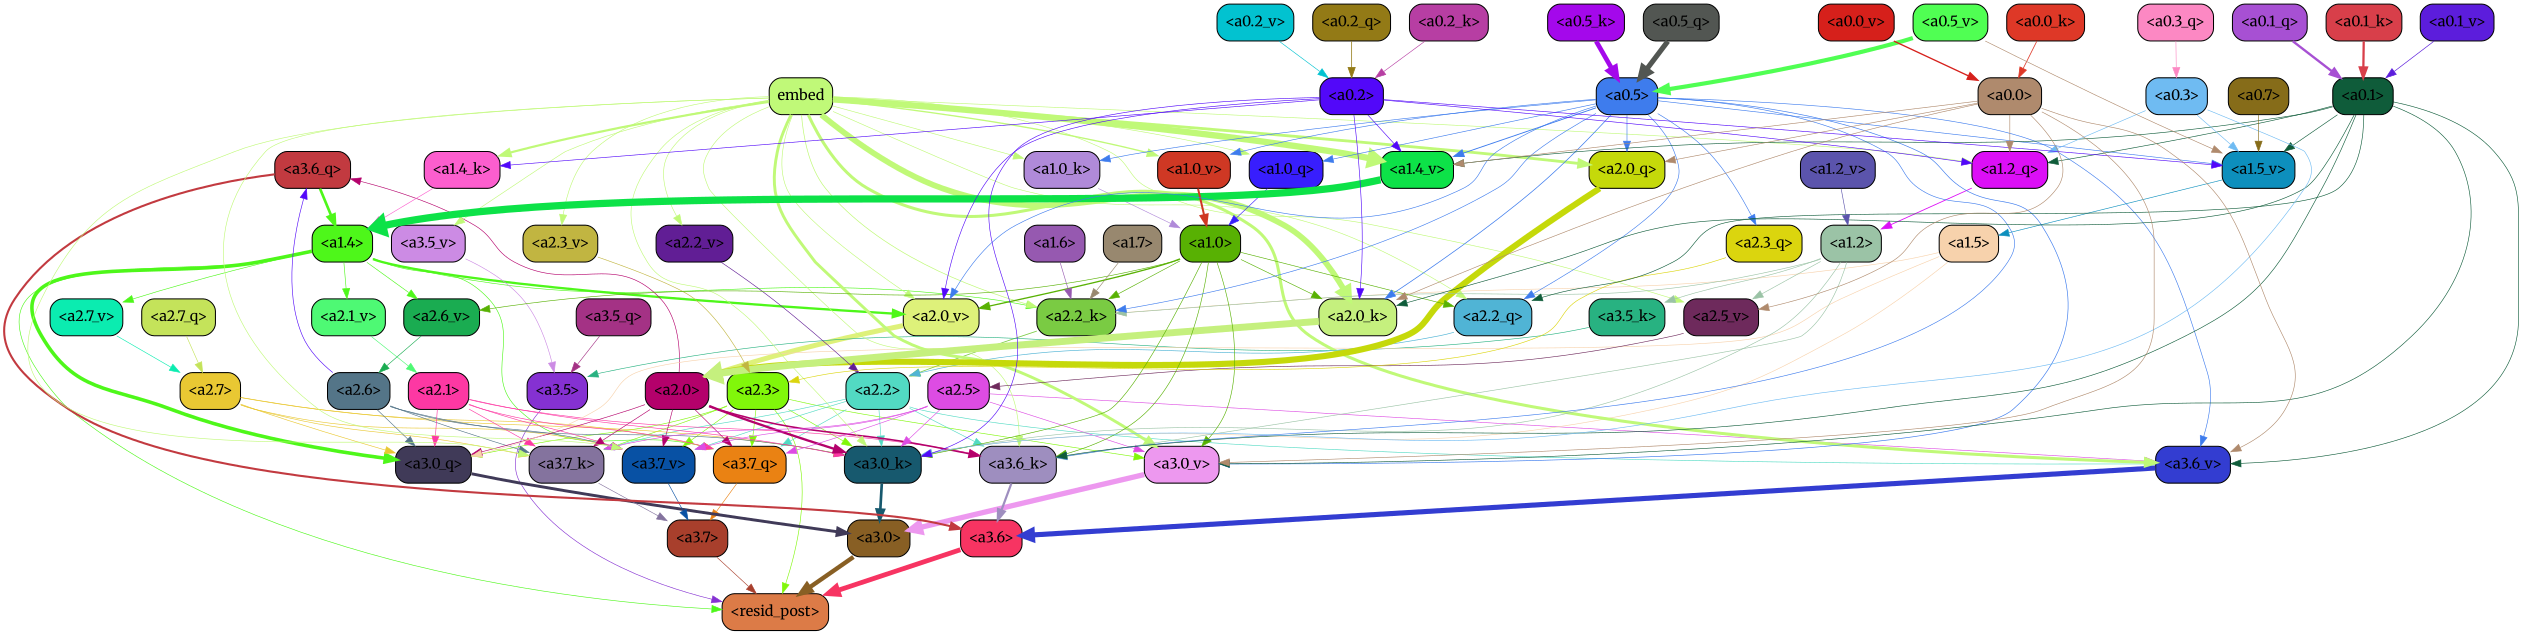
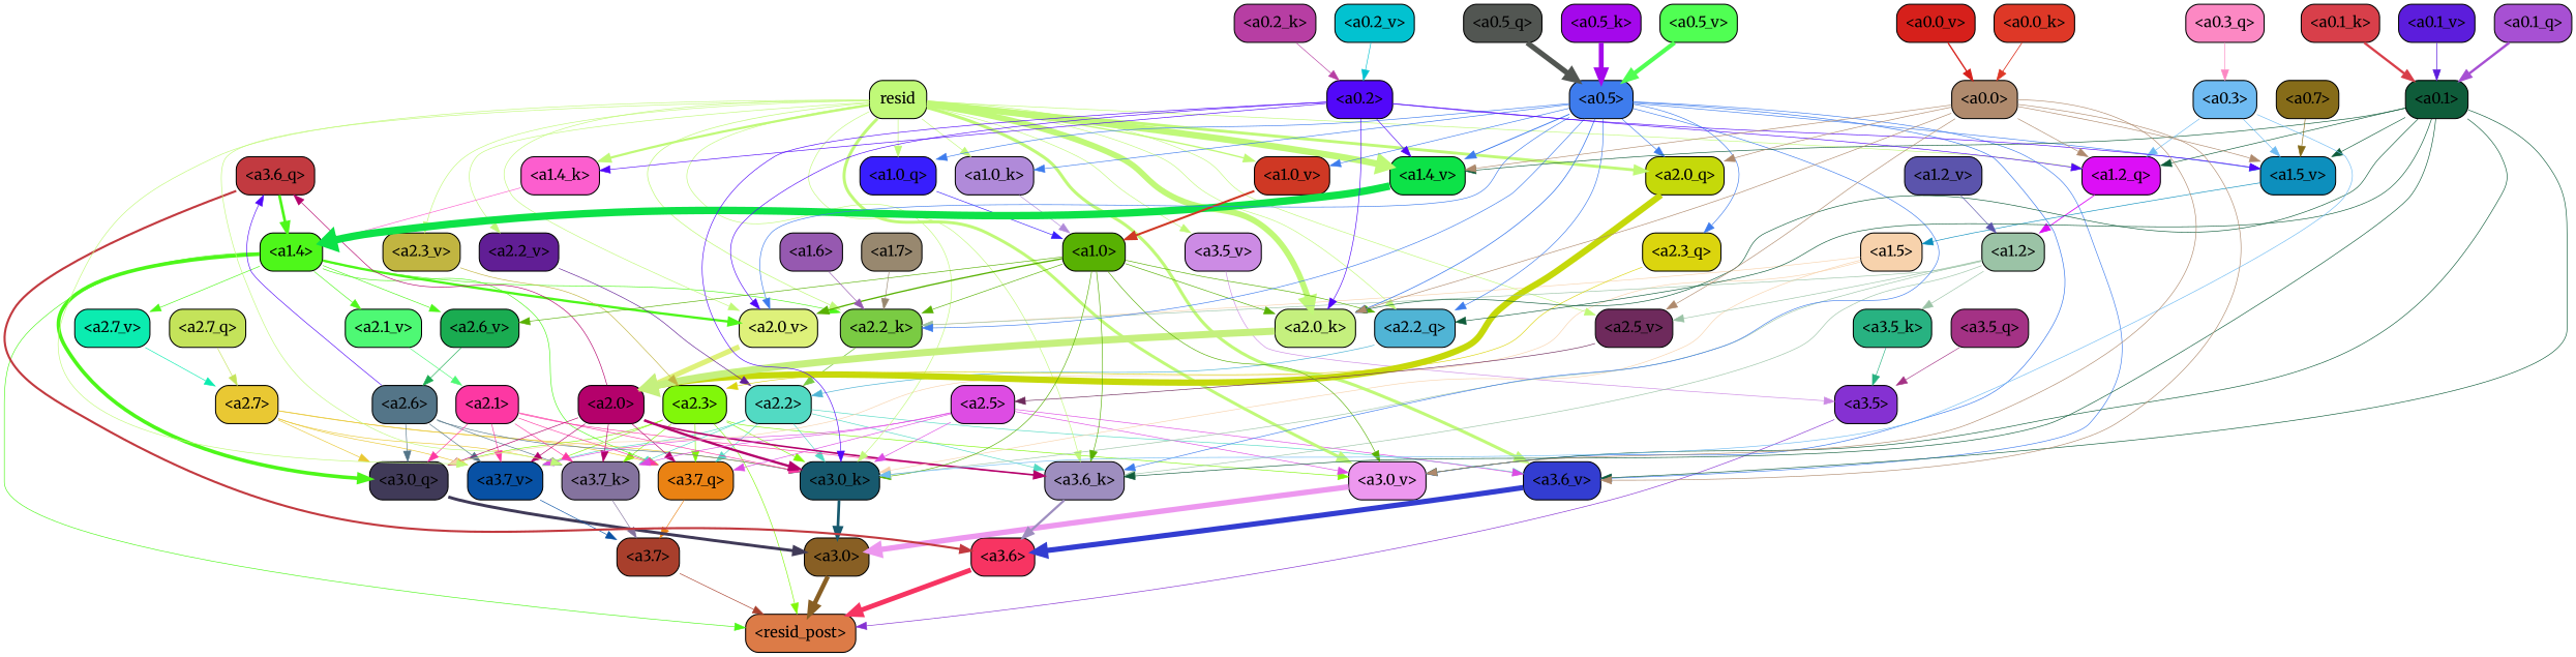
  strict digraph {
    fontname=Merriweather
    splines=true
    node [color=black fontname=Merriweather shape=box style="filled, rounded"]
    edge [color="#c0f978" fontname=Merriweather penwidth=0.6]
    "<a3.7>" [fillcolor="#a83f2c"]
    "<resid_post>" [fillcolor="#dc7b47"]
    "<a3.6>" [fillcolor="#f73462"]
    "<a3.5>" [fillcolor="#8531d2"]
    "<a3.0>" [fillcolor="#885f24"]
    "<a2.3>" [fillcolor="#81f70a"]
    "<a3.7_q>" [fillcolor="#ea8213"]
    "<a3.0_q>" [fillcolor="#403a58"]
    "<a3.7_k>" [fillcolor="#84739e"]
    "<a3.0_k>" [fillcolor="#17596e"]
    "<a3.7_v>" [fillcolor="#0851a4"]
    "<a3.0_v>" [fillcolor="#ed98ef"]
    "<a1.4>" [fillcolor="#4ef71a"]
    "<a2.2_k>" [fillcolor="#7acb43"]
    "<a2.7_v>" [fillcolor="#0becb0"]
    "<a2.6_v>" [fillcolor="#1aac51"]
    "<a2.1_v>" [fillcolor="#4ef974"]
    "<a2.0_v>" [fillcolor="#def17a"]
    "<a3.6_q>" [fillcolor="#c23a40"]
    "<a2.2>" [fillcolor="#52dac3"]
    "<a2.7>" [fillcolor="#e9c833"]
    "<a2.6>" [fillcolor="#547588"]
    "<a2.1>" [fillcolor="#fd38a3"]
    "<a2.0>" [fillcolor="#b4016b"]
    "<a3.6_k>" [fillcolor="#9e8ebf"]
    "<a3.6_v>" [fillcolor="#333dd1"]
    "<a3.5_q>" [fillcolor="#a43285"]
    "<a3.5_k>" [fillcolor="#28b281"]
    "<a3.5_v>" [fillcolor="#cc8be4"]
    "<a2.5>" [fillcolor="#dd4ce3"]
    "<a1.5>" [fillcolor="#f7d2ac"]
-   embed [fillcolor="#c0f978"]
+   embed [fillcolor="#c0f978" label=resid]
    "<a2.2_q>" [fillcolor="#50b4d5"]
    "<a2.0_q>" [fillcolor="#c5d90a"]
    "<a2.0_k>" [fillcolor="#c5f07e"]
    "<a2.5_v>" [fillcolor="#6e2a5c"]
    "<a2.3_v>" [fillcolor="#c1b541"]
    "<a2.2_v>" [fillcolor="#611e95"]
    "<a1.2_q>" [fillcolor="#dc0ff6"]
    "<a1.0_q>" [fillcolor="#381efd"]
    "<a1.4_k>" [fillcolor="#fc5ece"]
    "<a1.0_k>" [fillcolor="#b08ad9"]
    "<a1.4_v>" [fillcolor="#0de248"]
    "<a1.0_v>" [fillcolor="#cf3824"]
    "<a1.2>" [fillcolor="#9bc3a6"]
    "<a1.0>" [fillcolor="#58b103"]
    "<a0.5>" [fillcolor="#3e7ced"]
    "<a2.3_q>" [fillcolor="#dbd50e"]
    "<a1.5_v>" [fillcolor="#0d8fbd"]
    "<a0.1>" [fillcolor="#0f5c3a"]
    "<a0.3>" [fillcolor="#6fbbf2"]
    "<a0.2>" [fillcolor="#5208f9"]
    "<a0.0>" [fillcolor="#af8a6d"]
    "<a2.7_q>" [fillcolor="#c4e35a"]
    "<a1.7>" [fillcolor="#98886f"]
    "<a1.6>" [fillcolor="#9659b0"]
    "<a1.2_v>" [fillcolor="#5b54ac"]
    "<a0.7>" [fillcolor="#866c19"]
    "<a0.5_q>" [fillcolor="#525652"]
    "<a0.3_q>" [fillcolor="#fc88c3"]
-   "<a0.2_q>" [fillcolor="#937a16"]
    "<a0.1_q>" [fillcolor="#a750d3"]
    "<a0.5_k>" [fillcolor="#a408eb"]
    "<a0.2_k>" [fillcolor="#b73ea3"]
    "<a0.1_k>" [fillcolor="#d83f4a"]
    "<a0.0_k>" [fillcolor="#de3827"]
    "<a0.5_v>" [fillcolor="#50ff53"]
    "<a0.2_v>" [fillcolor="#02c2d0"]
    "<a0.1_v>" [fillcolor="#5c1ddc"]
    "<a0.0_v>" [fillcolor="#d6201b"]
    "<a3.7>" -> "<resid_post>" [color="#a83f2c"]
    "<a3.6>" -> "<resid_post>" [color="#f73462" penwidth=4.6696330308914185]
    "<a3.5>" -> "<resid_post>" [color="#8531d2"]
    "<a3.0>" -> "<resid_post>" [color="#885f24" penwidth=4.282557368278503]
    "<a2.3>" -> "<resid_post>" [color="#81f70a"]
    "<a2.3>" -> "<a3.7_q>" [color="#81f70a"]
    "<a2.3>" -> "<a3.0_q>" [color="#81f70a"]
    "<a2.3>" -> "<a3.7_k>" [color="#81f70a"]
    "<a2.3>" -> "<a3.0_k>" [color="#81f70a"]
    "<a2.3>" -> "<a3.7_v>" [color="#81f70a"]
    "<a2.3>" -> "<a3.0_v>" [color="#81f70a"]
    "<a3.7_q>" -> "<a3.7>" [color="#ea8213"]
    "<a3.0_q>" -> "<a3.0>" [color="#403a58" penwidth=2.8638100624084473]
    "<a3.7_k>" -> "<a3.7>" [color="#84739e"]
    "<a3.0_k>" -> "<a3.0>" [color="#17596e" penwidth=2.6274144649505615]
    "<a3.7_v>" -> "<a3.7>" [color="#0851a4"]
    "<a3.0_v>" -> "<a3.0>" [color="#ed98ef" penwidth=5.188832879066467]
    "<a1.4>" -> "<resid_post>" [color="#4ef71a"]
    "<a1.4>" -> "<a3.7_q>" [color="#4ef71a"]
    "<a1.4>" -> "<a3.0_q>" [color="#4ef71a" penwidth=3.4971605762839317]
    "<a1.4>" -> "<a2.2_k>" [color="#4ef71a"]
    "<a1.4>" -> "<a2.7_v>" [color="#4ef71a"]
    "<a1.4>" -> "<a2.6_v>" [color="#4ef71a"]
    "<a1.4>" -> "<a2.1_v>" [color="#4ef71a"]
    "<a1.4>" -> "<a2.0_v>" [color="#4ef71a" penwidth=2.268670678138733]
    "<a2.2_k>" -> "<a2.2>" [color="#7acb43" penwidth=0.7764816284179688]
    "<a2.7_v>" -> "<a2.7>" [color="#0becb0"]
    "<a2.6_v>" -> "<a2.6>" [color="#1aac51"]
    "<a2.1_v>" -> "<a2.1>" [color="#4ef974"]
    "<a2.0_v>" -> "<a2.0>" [color="#def17a" penwidth=4.906715989112854]
    "<a3.6_q>" -> "<a3.6>" [color="#c23a40" penwidth=2.03758105635643]
    "<a3.6_q>" -> "<a1.4>" [color="#4ef71a" penwidth=2.6073555648326874]
    "<a2.2>" -> "<a3.7_q>" [color="#52dac3"]
    "<a2.2>" -> "<a3.7_k>" [color="#52dac3"]
    "<a2.2>" -> "<a3.0_k>" [color="#52dac3"]
    "<a2.2>" -> "<a3.7_v>" [color="#52dac3"]
    "<a2.2>" -> "<a3.6_k>" [color="#52dac3"]
    "<a2.2>" -> "<a3.6_v>" [color="#52dac3"]
    "<a2.7>" -> "<a3.7_q>" [color="#e9c833"]
    "<a2.7>" -> "<a3.0_q>" [color="#e9c833"]
    "<a2.7>" -> "<a3.7_k>" [color="#e9c833"]
    "<a2.7>" -> "<a3.0_k>" [color="#e9c833"]
    "<a2.7>" -> "<a3.7_v>" [color="#e9c833"]
    "<a2.6>" -> "<a3.0_q>" [color="#547588"]
    "<a2.6>" -> "<a3.7_k>" [color="#547588"]
    "<a2.6>" -> "<a3.0_k>" [color="#547588"]
    "<a2.6>" -> "<a3.7_v>" [color="#547588"]
    "<a2.6>" -> "<a3.6_q>" [color="#5208f9"]
    "<a2.1>" -> "<a3.7_q>" [color="#fd38a3"]
    "<a2.1>" -> "<a3.0_q>" [color="#fd38a3"]
    "<a2.1>" -> "<a3.7_k>" [color="#fd38a3"]
    "<a2.1>" -> "<a3.0_k>" [color="#fd38a3"]
    "<a2.1>" -> "<a3.7_v>" [color="#fd38a3"]
    "<a2.1>" -> "<a3.6_k>" [color="#fd38a3"]
    "<a2.0>" -> "<a3.7_q>" [color="#b4016b"]
    "<a2.0>" -> "<a3.0_q>" [color="#b4016b"]
    "<a2.0>" -> "<a3.7_k>" [color="#b4016b"]
    "<a2.0>" -> "<a3.0_k>" [color="#b4016b" penwidth=2.270527422428131]
    "<a2.0>" -> "<a3.7_v>" [color="#b4016b"]
    "<a2.0>" -> "<a3.6_q>" [color="#b4016b"]
    "<a2.0>" -> "<a3.6_k>" [color="#b4016b" penwidth=1.5568191409111023]
    "<a3.6_k>" -> "<a3.6>" [color="#9e8ebf" penwidth=2.174198240041733]
    "<a3.6_v>" -> "<a3.6>" [color="#333dd1" penwidth=5.002329230308533]
    "<a3.5_q>" -> "<a3.5>" [color="#a43285"]
    "<a3.5_k>" -> "<a3.5>" [color="#28b281"]
    "<a3.5_v>" -> "<a3.5>" [color="#cc8be4"]
    "<a2.5>" -> "<a3.7_q>" [color="#dd4ce3"]
    "<a2.5>" -> "<a3.7_k>" [color="#dd4ce3"]
    "<a2.5>" -> "<a3.0_k>" [color="#dd4ce3"]
    "<a2.5>" -> "<a3.7_v>" [color="#dd4ce3"]
    "<a2.5>" -> "<a3.0_v>" [color="#dd4ce3"]
    "<a2.5>" -> "<a3.6_v>" [color="#dd4ce3"]
    "<a1.5>" -> "<a3.0_q>" [color="#f7d2ac"]
    "<a1.5>" -> "<a3.0_k>" [color="#f7d2ac"]
    "<a1.5>" -> "<a2.2_k>" [color="#f7d2ac"]
    embed -> "<a3.7_k>"
    embed -> "<a3.0_k>"
    embed -> "<a3.7_v>"
    embed -> "<a3.0_v>" [penwidth=2.8686431646347046]
    embed -> "<a2.2_k>" [penwidth=0.67606520652771]
    embed -> "<a2.0_v>"
    embed -> "<a3.6_k>"
    embed -> "<a3.6_v>" [penwidth=2.9588699340820312]
    embed -> "<a3.5_v>"
    embed -> "<a2.2_q>"
    embed -> "<a2.0_q>" [penwidth=2.7617180347442627]
    embed -> "<a2.0_k>" [penwidth=5.615107178688049]
    embed -> "<a2.5_v>"
    embed -> "<a2.3_v>"
    embed -> "<a2.2_v>"
    embed -> "<a1.2_q>"
    embed -> "<a1.0_q>"
    embed -> "<a1.4_k>" [penwidth=2.1468217372894287]
    embed -> "<a1.0_k>"
    embed -> "<a1.4_v>" [penwidth=6.189999580383301]
    embed -> "<a1.0_v>" [penwidth=1.3123979568481445]
    "<a2.2_q>" -> "<a2.2>" [color="#50b4d5" penwidth=0.6340763568878174]
    "<a2.0_q>" -> "<a2.0>" [color="#c5d90a" penwidth=6.0160088539123535]
    "<a2.0_k>" -> "<a2.0>" [color="#c5f07e" penwidth=6.773025274276733]
    "<a2.5_v>" -> "<a2.5>" [color="#6e2a5c"]
    "<a2.3_v>" -> "<a2.3>" [color="#c1b541"]
    "<a2.2_v>" -> "<a2.2>" [color="#611e95"]
    "<a1.2_q>" -> "<a1.2>" [color="#dc0ff6" penwidth=0.836545467376709]
    "<a1.0_q>" -> "<a1.0>" [color="#381efd"]
    "<a1.4_k>" -> "<a1.4>" [color="#fc5ece"]
    "<a1.0_k>" -> "<a1.0>" [color="#b08ad9"]
    "<a1.4_v>" -> "<a1.4>" [color="#0de248" penwidth=7.093163728713989]
    "<a1.0_v>" -> "<a1.0>" [color="#cf3824" penwidth=1.9666723012924194]
    "<a1.2>" -> "<a3.0_k>" [color="#9bc3a6"]
    "<a1.2>" -> "<a2.2_k>" [color="#9bc3a6"]
    "<a1.2>" -> "<a3.6_k>" [color="#9bc3a6"]
    "<a1.2>" -> "<a3.5_k>" [color="#9bc3a6"]
    "<a1.2>" -> "<a2.5_v>" [color="#9bc3a6"]
    "<a1.0>" -> "<a3.0_k>" [color="#58b103"]
    "<a1.0>" -> "<a3.0_v>" [color="#58b103"]
    "<a1.0>" -> "<a2.2_k>" [color="#58b103"]
    "<a1.0>" -> "<a2.6_v>" [color="#58b103"]
    "<a1.0>" -> "<a2.0_v>" [color="#58b103" penwidth=1.27996826171875]
    "<a1.0>" -> "<a3.6_k>" [color="#58b103"]
    "<a1.0>" -> "<a2.2_q>" [color="#58b103"]
    "<a1.0>" -> "<a2.0_k>" [color="#58b103"]
    "<a0.5>" -> "<a3.0_v>" [color="#3e7ced" penwidth=0.6421224474906921]
    "<a0.5>" -> "<a2.2_k>" [color="#3e7ced"]
    "<a0.5>" -> "<a2.0_v>" [color="#3e7ced"]
    "<a0.5>" -> "<a3.6_k>" [color="#3e7ced"]
    "<a0.5>" -> "<a3.6_v>" [color="#3e7ced"]
    "<a0.5>" -> "<a2.2_q>" [color="#3e7ced"]
    "<a0.5>" -> "<a2.0_q>" [color="#3e7ced"]
    "<a0.5>" -> "<a2.0_k>" [color="#3e7ced" penwidth=0.7151575088500977]
    "<a0.5>" -> "<a1.0_q>" [color="#3e7ced"]
    "<a0.5>" -> "<a1.0_k>" [color="#3e7ced"]
    "<a0.5>" -> "<a1.4_v>" [color="#3e7ced" penwidth=0.8927993774414062]
    "<a0.5>" -> "<a1.0_v>" [color="#3e7ced"]
    "<a0.5>" -> "<a2.3_q>" [color="#3e7ced"]
    "<a0.5>" -> "<a1.5_v>" [color="#3e7ced"]
    "<a2.3_q>" -> "<a2.3>" [color="#dbd50e"]
    "<a1.5_v>" -> "<a1.5>" [color="#0d8fbd"]
    "<a0.1>" -> "<a3.0_v>" [color="#0f5c3a"]
    "<a0.1>" -> "<a3.6_k>" [color="#0f5c3a"]
    "<a0.1>" -> "<a3.6_v>" [color="#0f5c3a"]
    "<a0.1>" -> "<a2.2_q>" [color="#0f5c3a"]
    "<a0.1>" -> "<a2.0_k>" [color="#0f5c3a"]
    "<a0.1>" -> "<a1.2_q>" [color="#0f5c3a"]
    "<a0.1>" -> "<a1.4_v>" [color="#0f5c3a"]
    "<a0.1>" -> "<a1.5_v>" [color="#0f5c3a"]
    "<a0.3>" -> "<a3.0_k>" [color="#6fbbf2"]
    "<a0.3>" -> "<a1.2_q>" [color="#6fbbf2"]
    "<a0.3>" -> "<a1.5_v>" [color="#6fbbf2"]
    "<a0.2>" -> "<a3.0_k>" [color="#5208f9"]
    "<a0.2>" -> "<a2.0_v>" [color="#5208f9"]
    "<a0.2>" -> "<a2.0_k>" [color="#5208f9"]
    "<a0.2>" -> "<a1.2_q>" [color="#5208f9"]
    "<a0.2>" -> "<a1.4_k>" [color="#5208f9"]
    "<a0.2>" -> "<a1.4_v>" [color="#5208f9"]
    "<a0.2>" -> "<a1.5_v>" [color="#5208f9"]
    "<a0.0>" -> "<a3.0_v>" [color="#af8a6d"]
    "<a0.0>" -> "<a3.6_v>" [color="#af8a6d"]
    "<a0.0>" -> "<a2.0_q>" [color="#af8a6d"]
    "<a0.0>" -> "<a2.0_k>" [color="#af8a6d"]
    "<a0.0>" -> "<a2.5_v>" [color="#af8a6d"]
    "<a0.0>" -> "<a1.2_q>" [color="#af8a6d"]
    "<a0.0>" -> "<a1.4_v>" [color="#af8a6d"]
-   "<a0.5_v>" -> "<a1.5_v>" [color="#af8a6d"]
+   "<a0.0>" -> "<a1.5_v>" [color="#af8a6d"]
    "<a2.7_q>" -> "<a2.7>" [color="#c4e35a"]
    "<a1.7>" -> "<a2.2_k>" [color="#98886f"]
    "<a1.6>" -> "<a2.2_k>" [color="#9659b0"]
    "<a1.2_v>" -> "<a1.2>" [color="#5b54ac"]
    "<a0.7>" -> "<a1.5_v>" [color="#866c19"]
    "<a0.5_q>" -> "<a0.5>" [color="#525652" penwidth=5.0559651255607605]
    "<a0.3_q>" -> "<a0.3>" [color="#fc88c3"]
-   "<a0.2_q>" -> "<a0.2>" [color="#937a16" penwidth=0.7587676048278809]
    "<a0.1_q>" -> "<a0.1>" [color="#a750d3" penwidth=2.3103086948394775]
    "<a0.5_k>" -> "<a0.5>" [color="#a408eb" penwidth=4.577519536018372]
    "<a0.2_k>" -> "<a0.2>" [color="#b73ea3"]
    "<a0.1_k>" -> "<a0.1>" [color="#d83f4a" penwidth=2.2273199558258057]
    "<a0.0_k>" -> "<a0.0>" [color="#de3827" penwidth=0.7703166007995605]
    "<a0.5_v>" -> "<a0.5>" [color="#50ff53" penwidth=4.062177300453186]
    "<a0.2_v>" -> "<a0.2>" [color="#02c2d0"]
    "<a0.1_v>" -> "<a0.1>" [color="#5c1ddc" penwidth=0.654442310333252]
    "<a0.0_v>" -> "<a0.0>" [color="#d6201b" penwidth=1.307939052581787]
  }
